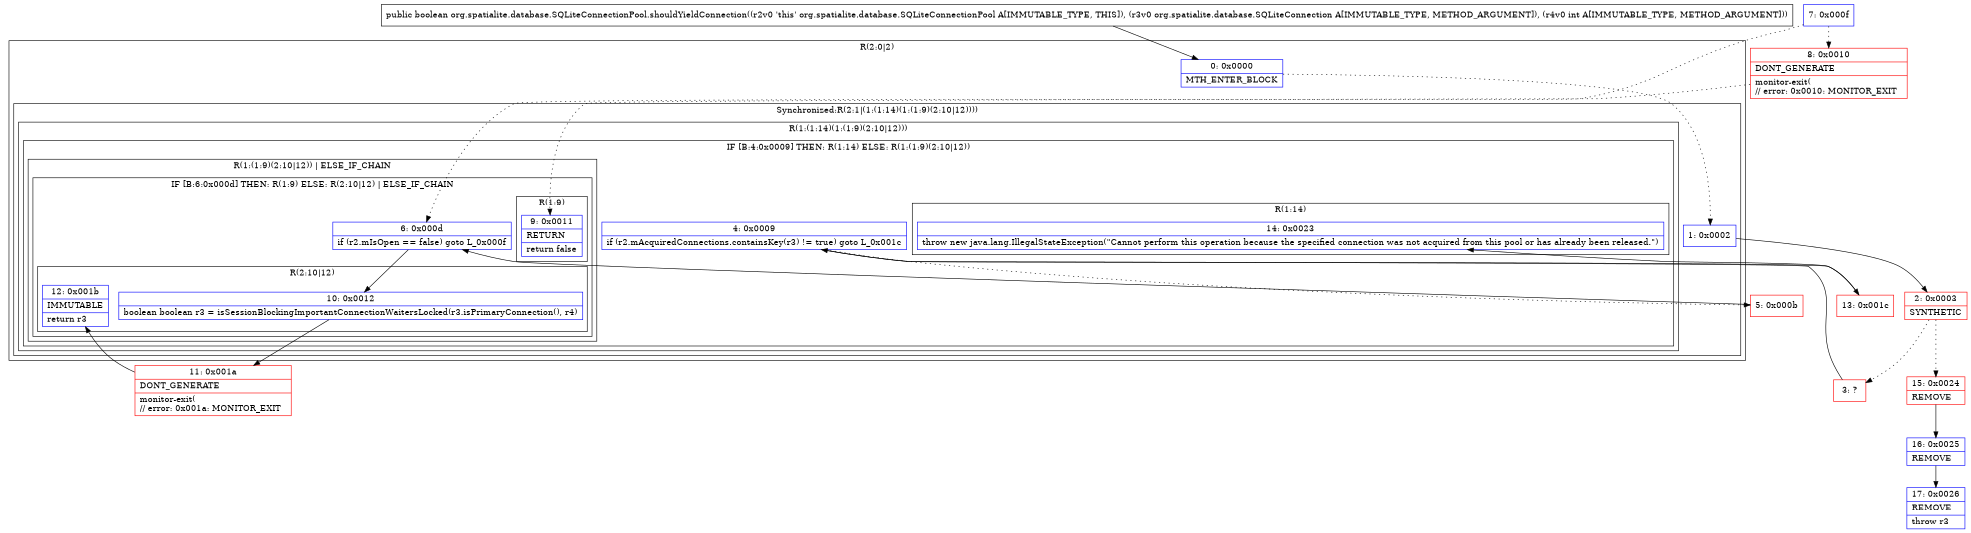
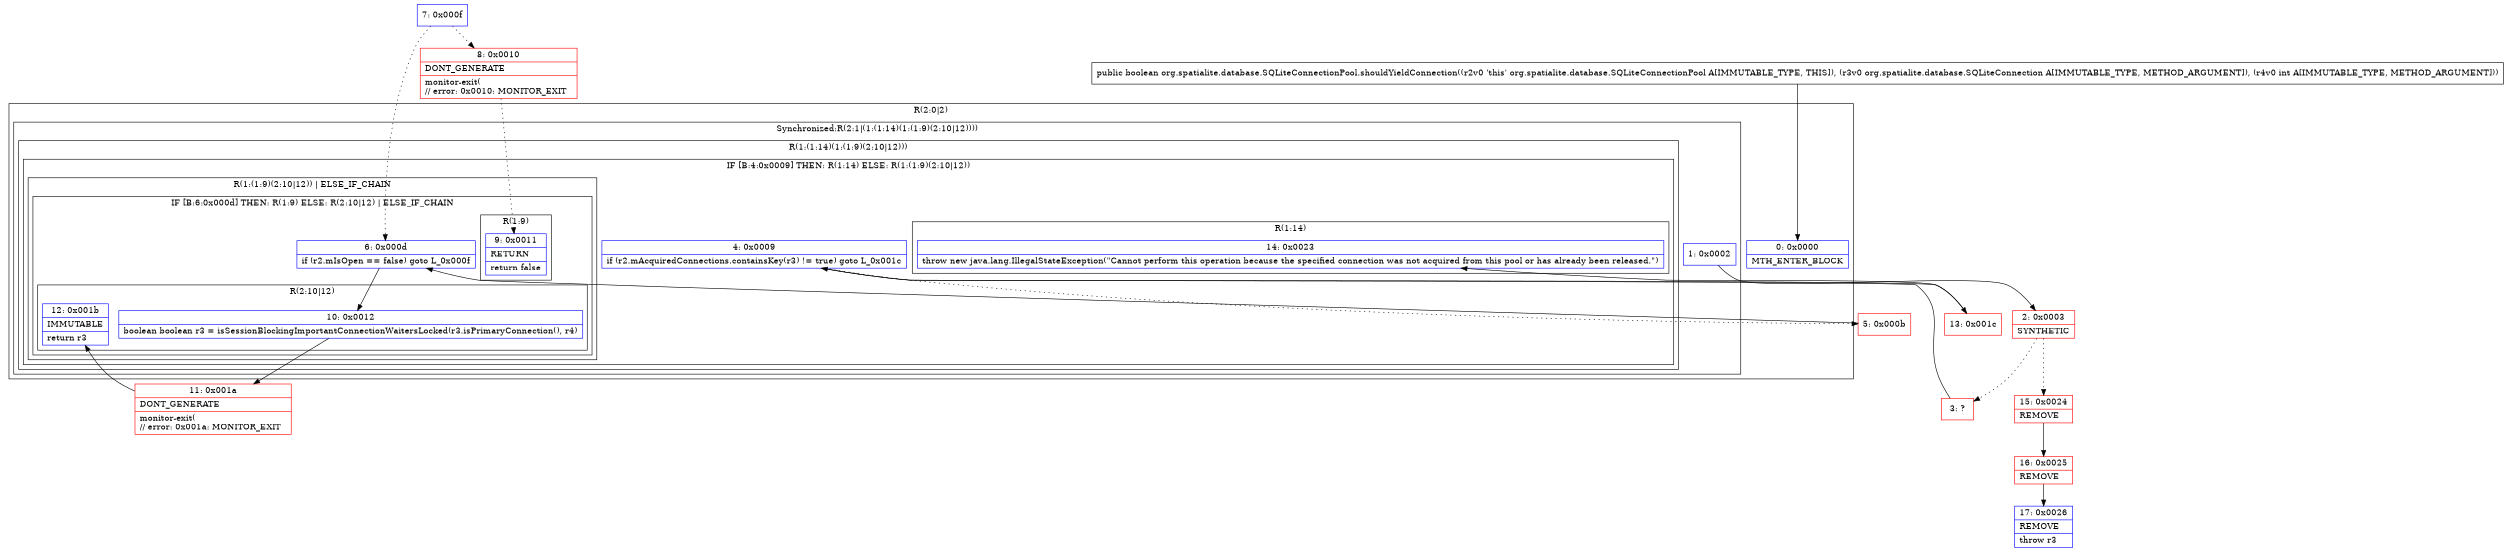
  digraph {
    node [color=blue shape=record]
    edge [style=solid]
    n1 [label="{14\:\ 0x0023|throw new java.lang.IllegalStateException(\"Cannot perform this operation because the specified connection was not acquired from this pool or has already been released.\")\l}"]
    n2 [label="{9\:\ 0x0011|RETURN\l|return false\l}"]
    n3 [label="{10\:\ 0x0012|boolean boolean r3 = isSessionBlockingImportantConnectionWaitersLocked(r3.isPrimaryConnection(), r4)\l}"]
    n4 [label="{12\:\ 0x001b|IMMUTABLE\l|return r3\l}"]
    n5 [label="{6\:\ 0x000d|if (r2.mIsOpen == false) goto L_0x000f\l}"]
    n6 [label="{4\:\ 0x0009|if (r2.mAcquiredConnections.containsKey(r3) != true) goto L_0x001c\l}"]
    n7 [label="{1\:\ 0x0002}"]
    n8 [label="{0\:\ 0x0000|MTH_ENTER_BLOCK\l}"]
    n9 [color=red label="{11\:\ 0x001a|DONT_GENERATE\l|monitor\-exit(\l\/\/ error: 0x001a: MONITOR_EXIT  \l}"]
    n10 [color=red label="{5\:\ 0x000b}"]
    n11 [color=red label="{13\:\ 0x001c}"]
    n12 [color=red label="{2\:\ 0x0003|SYNTHETIC\l}"]
    n13 [color=red label="{3\:\ ?}"]
    n14 [color=red label="{15\:\ 0x0024|REMOVE\l}"]
    n15 [label="{7\:\ 0x000f}"]
    n16 [color=red label="{8\:\ 0x0010|DONT_GENERATE\l|monitor\-exit(\l\/\/ error: 0x0010: MONITOR_EXIT  \l}"]
-   n17 [label="{16\:\ 0x0025|REMOVE\l}"]
+   n17 [color=red label="{16\:\ 0x0025|REMOVE\l}"]
    n18 [label="{17\:\ 0x0026|REMOVE\l|throw r3\l}"]
    n19 [label="{public boolean org.spatialite.database.SQLiteConnectionPool.shouldYieldConnection((r2v0 'this' org.spatialite.database.SQLiteConnectionPool A[IMMUTABLE_TYPE, THIS]), (r3v0 org.spatialite.database.SQLiteConnection A[IMMUTABLE_TYPE, METHOD_ARGUMENT]), (r4v0 int A[IMMUTABLE_TYPE, METHOD_ARGUMENT])) }" color=""]
    subgraph cluster_1 {
      label="R(2:0|2)"
      n8
      subgraph cluster_2 {
        label="Synchronized:R(2:1|(1:(1:14)(1:(1:9)(2:10|12))))"
        n7
        subgraph cluster_3 {
          label="R(1:(1:14)(1:(1:9)(2:10|12)))"
          subgraph cluster_4 {
            label="IF [B:4:0x0009] THEN: R(1:14) ELSE: R(1:(1:9)(2:10|12))"
            n6
            subgraph cluster_5 {
              label="R(1:14)"
              n1
            }
            subgraph cluster_6 {
              label="R(1:(1:9)(2:10|12)) | ELSE_IF_CHAIN\l"
              subgraph cluster_7 {
                label="IF [B:6:0x000d] THEN: R(1:9) ELSE: R(2:10|12) | ELSE_IF_CHAIN\l"
                n5
                subgraph cluster_8 {
                  label="R(1:9)"
                  n2
                }
                subgraph cluster_9 {
                  label="R(2:10|12)"
                  n3
                  n4
                }
              }
            }
          }
        }
      }
    }
    n3 -> n9
    n5 -> n3
    n6 -> n10 [style=dotted]
    n6 -> n11
    n7 -> n12
-   n8 -> n7 [style=dotted]
    n9 -> n4
    n10 -> n5
    n11 -> n1
    n12 -> n13 [style=dotted]
    n12 -> n14 [style=dotted]
    n13 -> n6
    n14 -> n17
    n15 -> n5 [style=dotted]
    n15 -> n16 [style=dotted]
    n16 -> n2 [style=dotted]
    n17 -> n18
    n19 -> n8
  }
